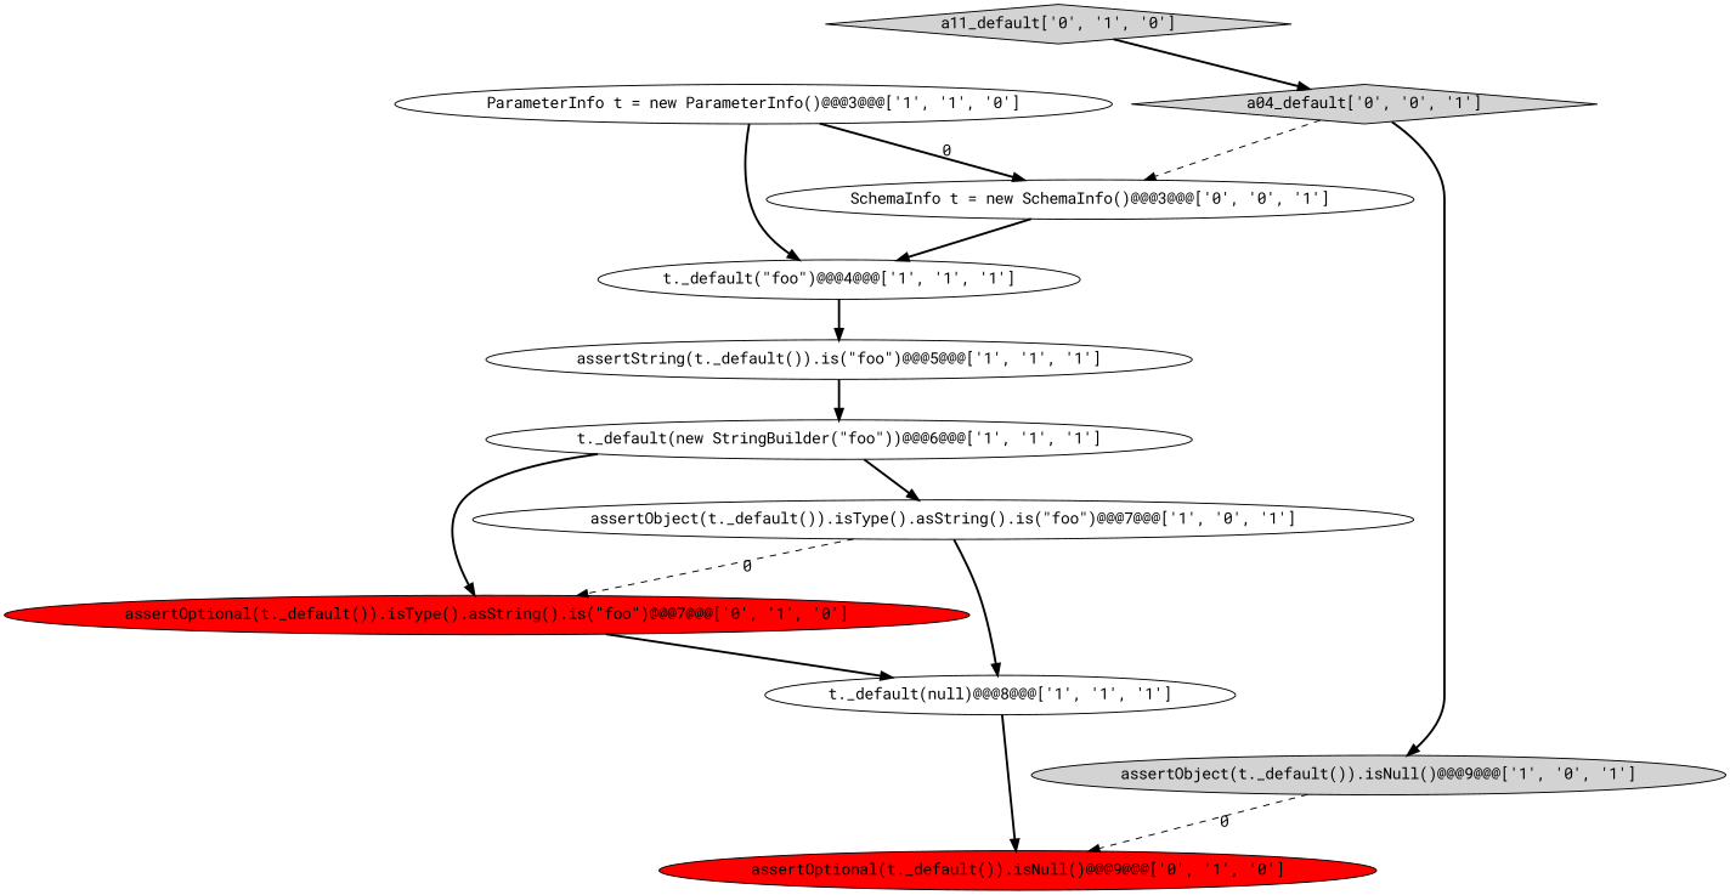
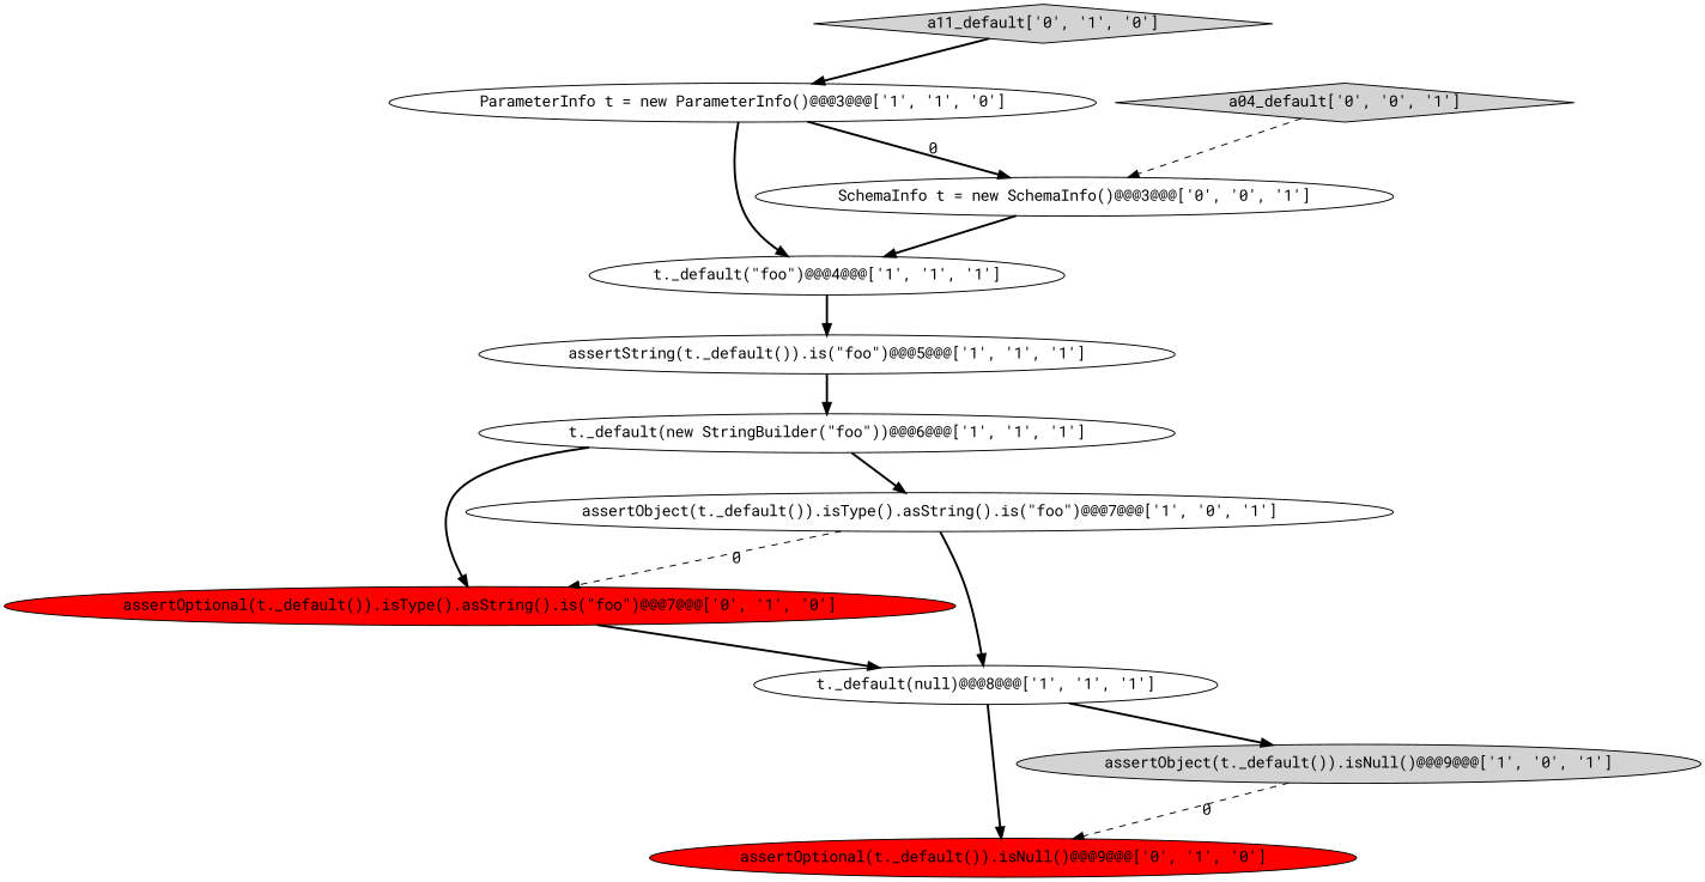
  digraph {
    fontname="Roboto Mono"
    node [fillcolor=white fontname="Roboto Mono" shape=ellipse style=filled]
    edge [fontname="Roboto Mono" style=bold]
    n1 [label="t._default(null)@@@8@@@['1', '1', '1']"]
    n2 [fillcolor=red label="assertOptional(t._default()).isNull()@@@9@@@['0', '1', '0']"]
    n3 [fillcolor=lightgray label="assertObject(t._default()).isNull()@@@9@@@['1', '0', '1']"]
    n4 [label="ParameterInfo t = new ParameterInfo()@@@3@@@['1', '1', '0']"]
    n5 [label="SchemaInfo t = new SchemaInfo()@@@3@@@['0', '0', '1']"]
    n6 [label="t._default(\"foo\")@@@4@@@['1', '1', '1']"]
    n7 [label="assertString(t._default()).is(\"foo\")@@@5@@@['1', '1', '1']"]
    n8 [label="t._default(new StringBuilder(\"foo\"))@@@6@@@['1', '1', '1']"]
    n9 [label="assertObject(t._default()).isType().asString().is(\"foo\")@@@7@@@['1', '0', '1']"]
    n10 [fillcolor=red label="assertOptional(t._default()).isType().asString().is(\"foo\")@@@7@@@['0', '1', '0']"]
    n11 [fillcolor=lightgray label="a11_default['0', '1', '0']" shape=diamond]
    n12 [fillcolor=lightgray label="a04_default['0', '0', '1']" shape=diamond]
    n1 -> n2
-   n12 -> n3
+   n1 -> n3
    n3 -> n2 [label=0 style=dashed]
    n4 -> n5 [label=0]
    n4 -> n6
    n5 -> n6
    n6 -> n7
    n7 -> n8
    n8 -> n9
    n8 -> n10
    n9 -> n1
    n9 -> n10 [label=0 style=dashed]
    n10 -> n1
-   n11 -> n12
+   n11 -> n4
    n12 -> n5 [style=dashed]
  }
